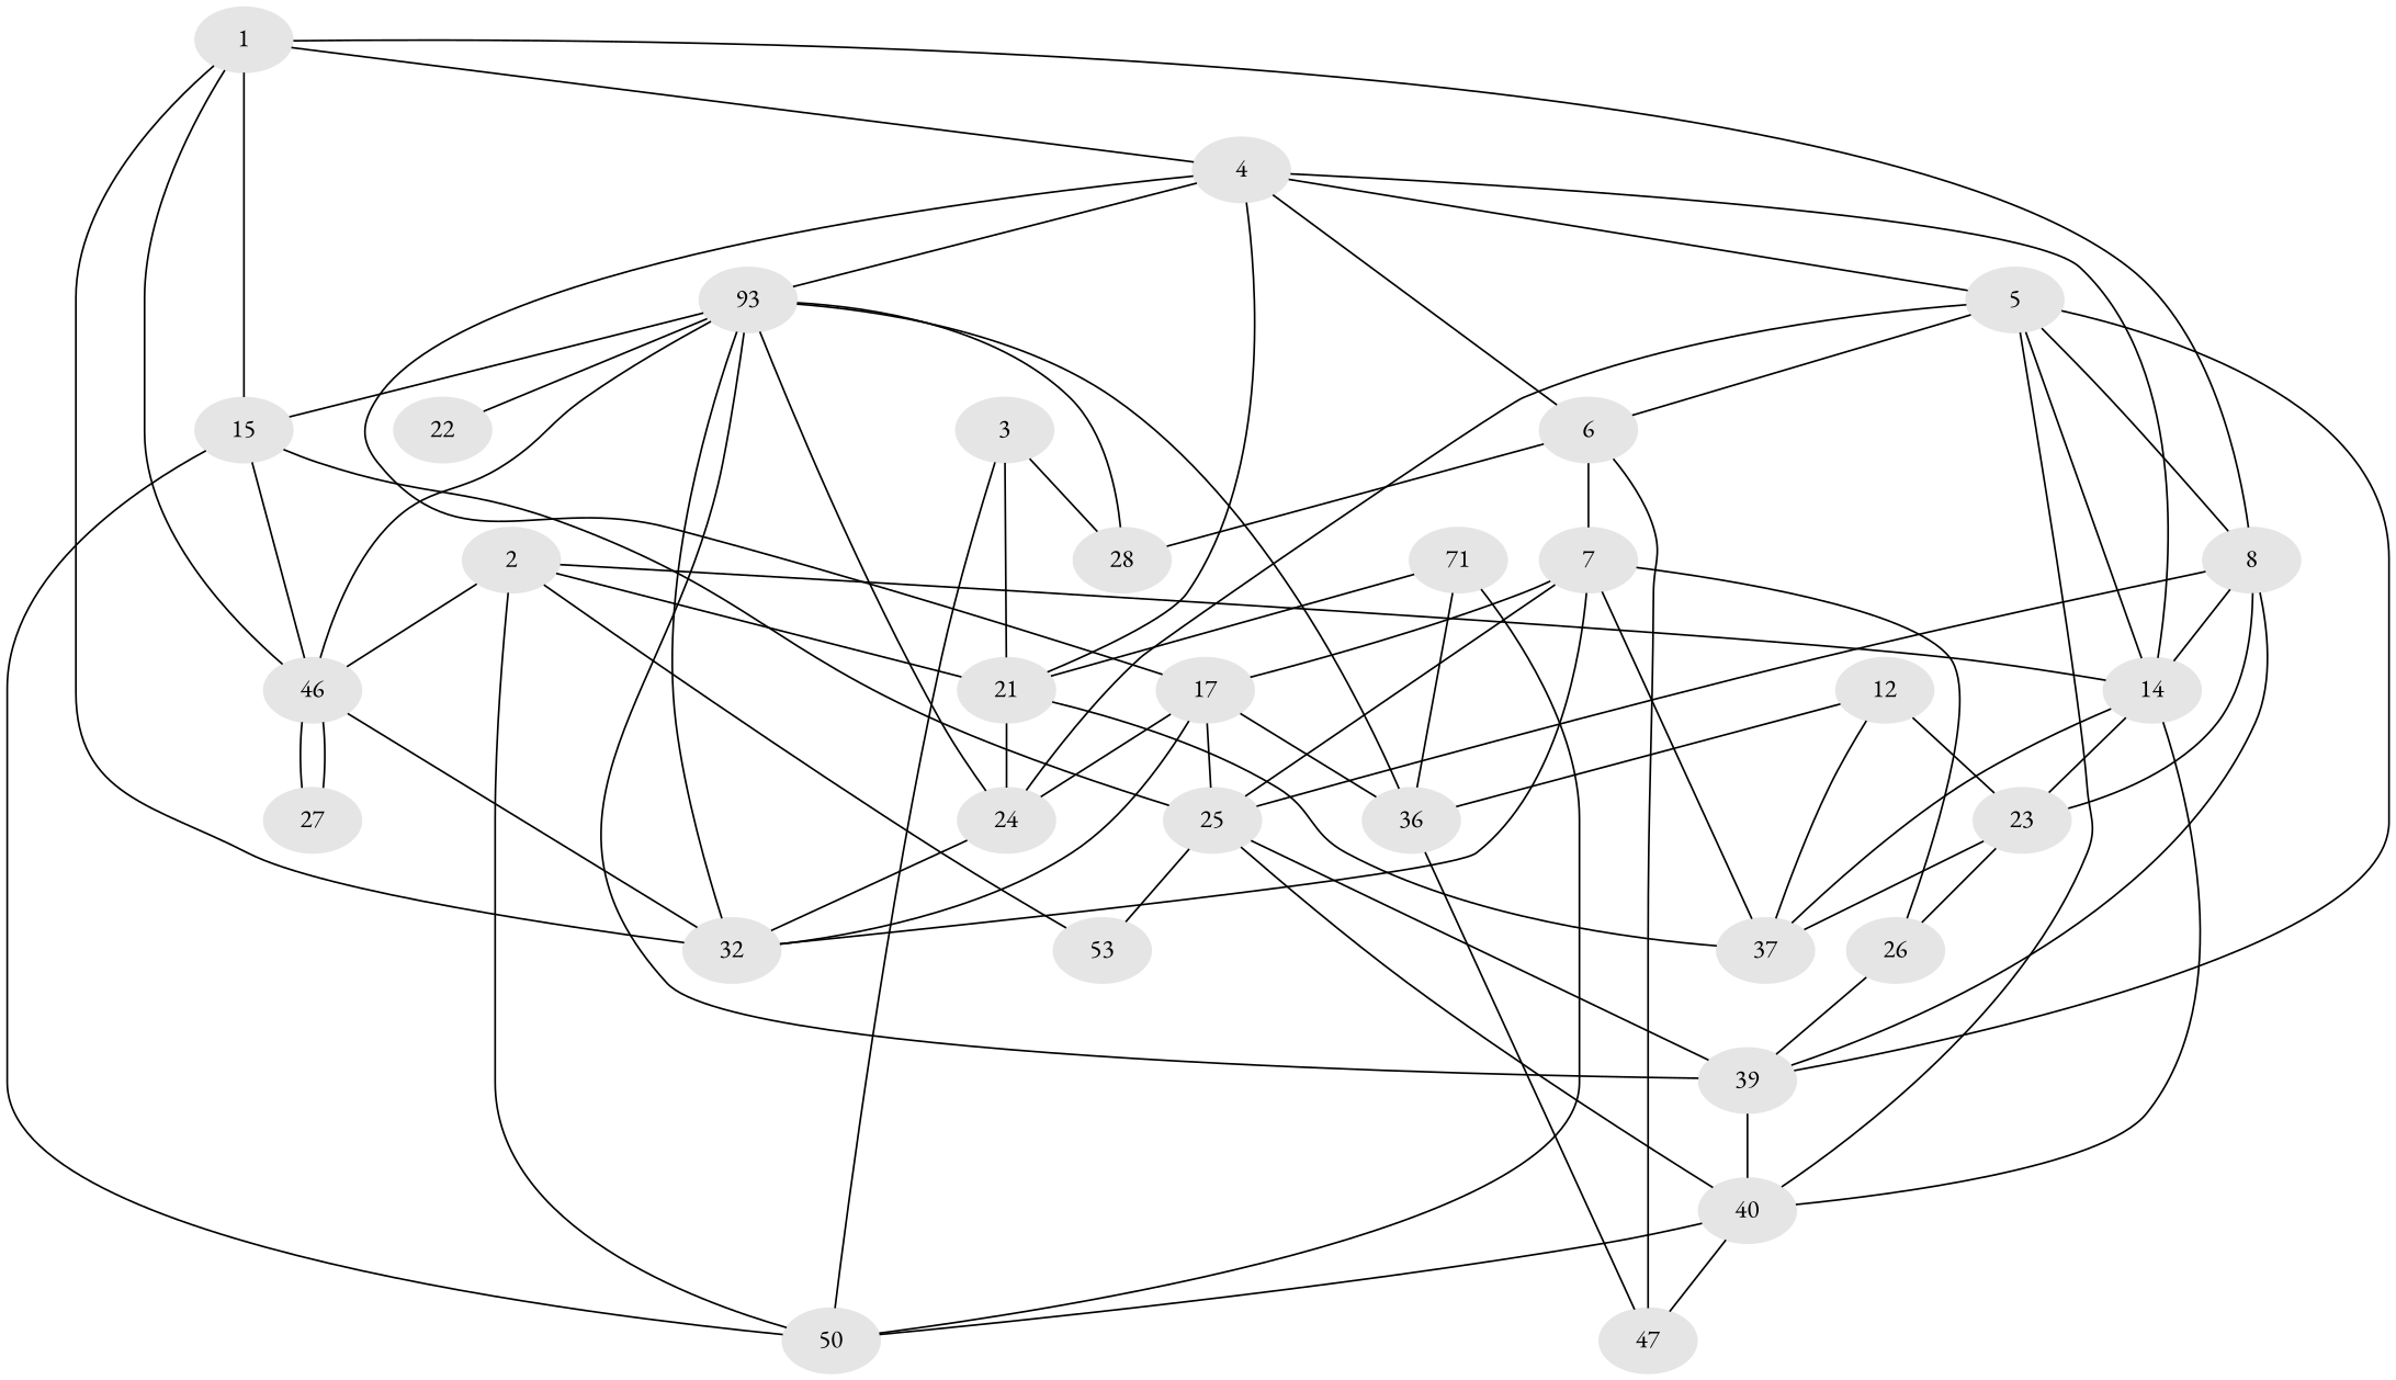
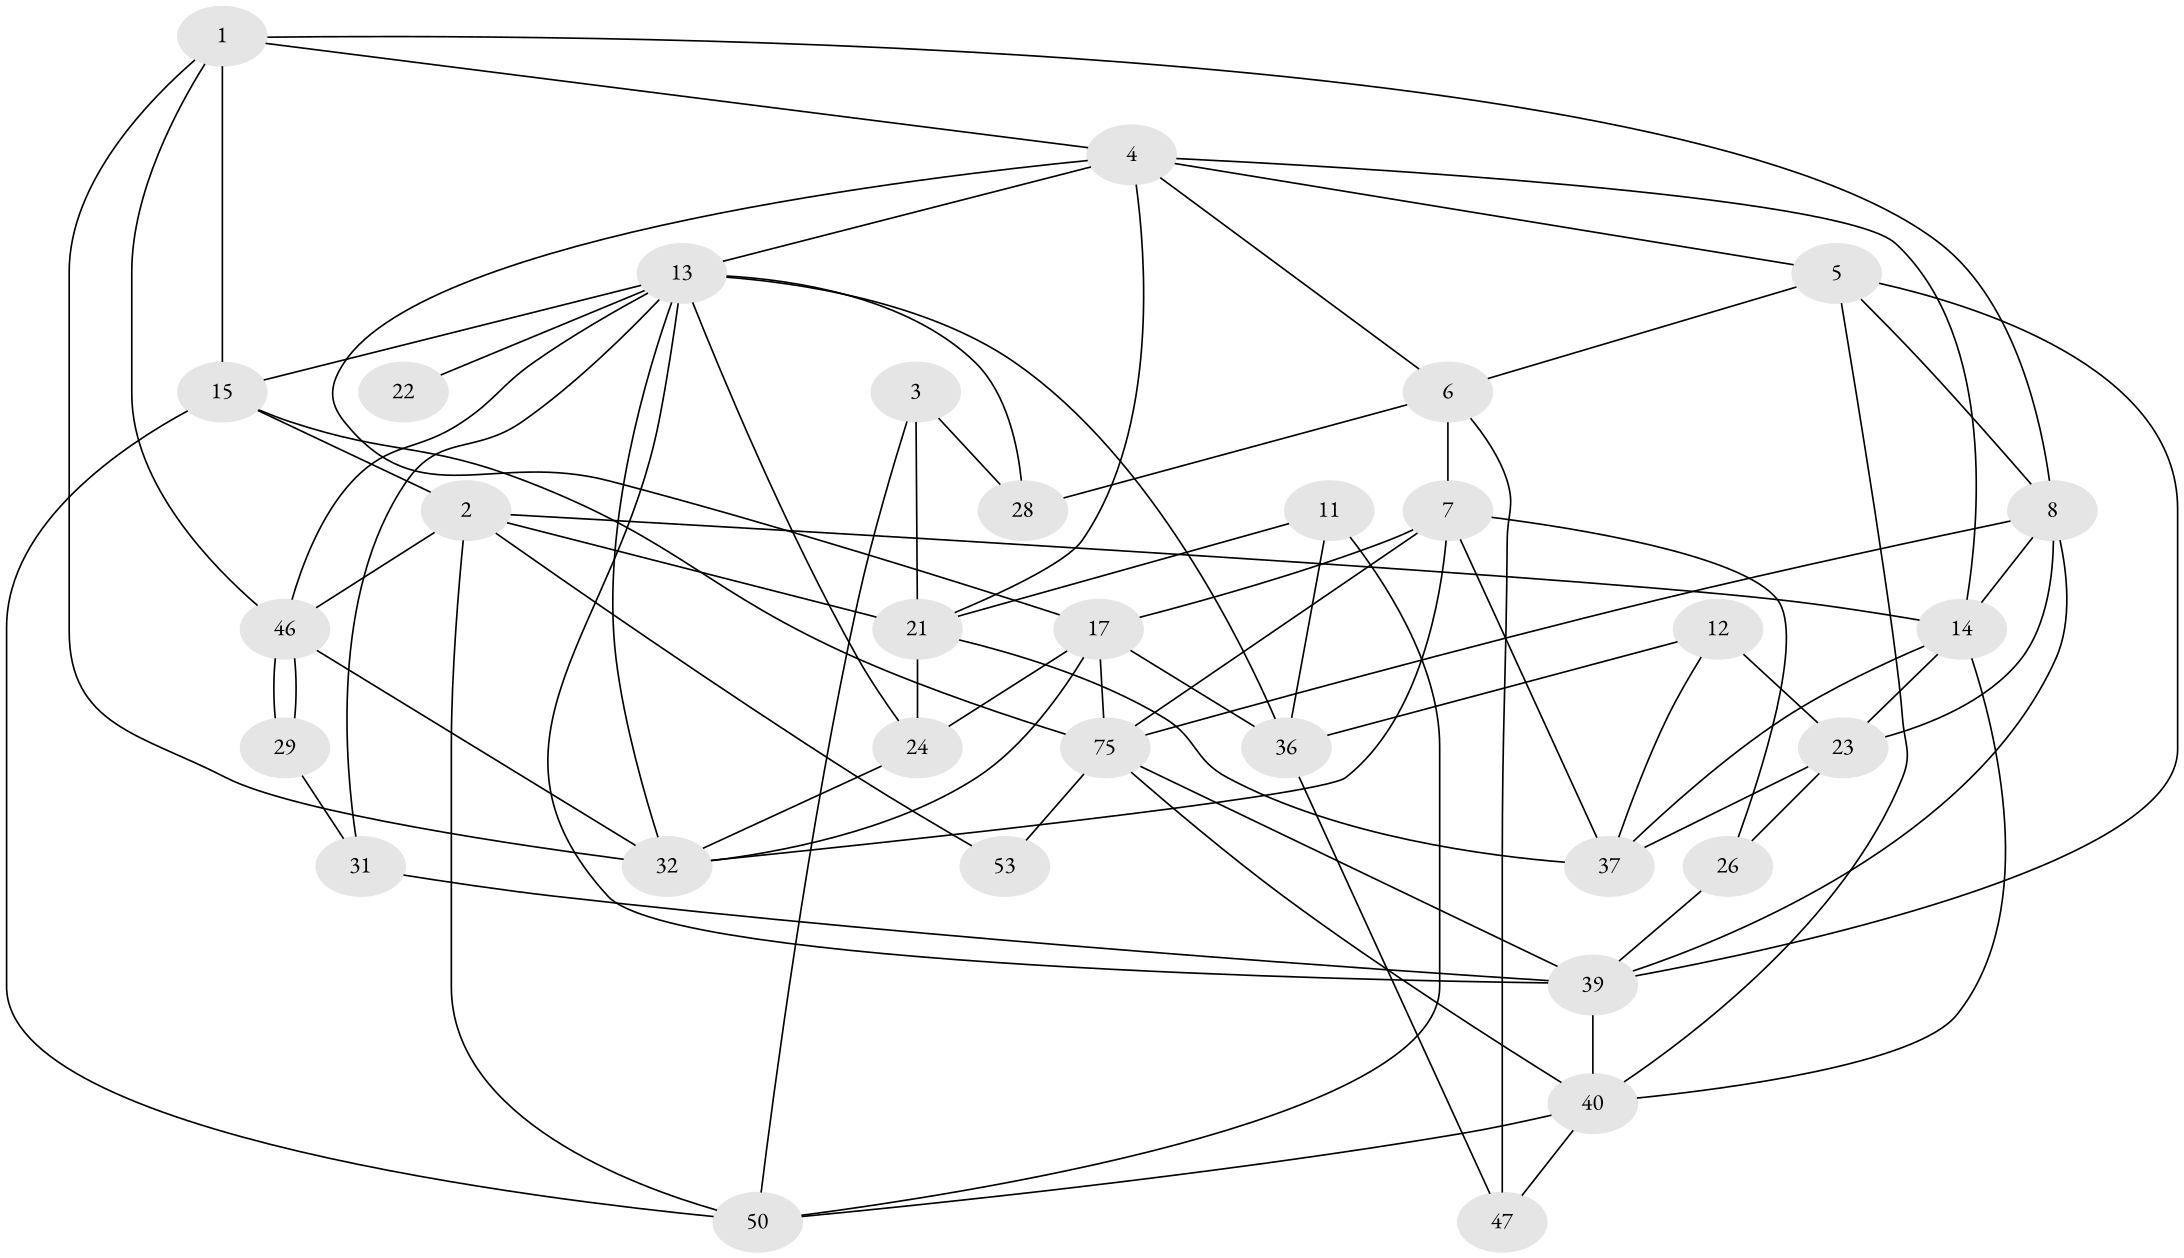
  graph {
    fontname="EB Garamond"
    node [color=gray90 fontname="EB Garamond" style=filled]
    edge [fontname="EB Garamond"]
    1 [super="+18"]
    4 [super="+30"]
    8 [super="+44"]
    15 [super="+20"]
    n5 [label=46 super="+29"]
    32 [super="+34"]
    14 [super="+19"]
    21 [super="+54"]
    5 [super="+43"]
    6
-   13 [super="+28" label=93]
+   13 [super="+28"]
    17 [super="+51"]
    39 [super="+49"]
-   25 [super="+35"]
+   25 [super="+35" label=75]
    23 [super="+33"]
    50
-   27
+   27 [label=29]
    2 [super="+9"]
    53
    40 [super="+46"]
    37 [super="+42"]
    24 [super="+52"]
    3
    n24 [label=28]
    7 [super="+10"]
    47
    22
    36 [super="+45"]
+   31 [super="+48"]
    26
-   11 [super="+41" label=71]
+   11 [super="+41"]
    12
    1 -- 4
    1 -- 8
    1 -- 15
    1 -- n5
    1 -- 32
    4 -- 14
    4 -- 21
    4 -- 5
    4 -- 6
    4 -- 13
    4 -- 17
    8 -- 14
    8 -- 39 [weight=2]
    8 -- 25
    8 -- 23
-   15 -- n5
+   15 -- 2
    15 -- 25
    15 -- 50
    n5 -- 32
    n5 -- 27
    n5 -- 27
    14 -- 23
    14 -- 40
    14 -- 37
    21 -- 37
    21 -- 24
    5 -- 8
-   5 -- 14
    5 -- 6
    5 -- 39
    5 -- 40
-   5 -- 24
    6 -- n24
    6 -- 7
    6 -- 47
    13 -- 15
    13 -- n5
    13 -- 32
    13 -- 39 [weight=2]
    13 -- 24
    13 -- n24
    13 -- 22
    13 -- 36
+   13 -- 31
    17 -- 32
    17 -- 25
    17 -- 24
    17 -- 36
    39 -- 40
    25 -- 39
    25 -- 53
    25 -- 40
    23 -- 37
    23 -- 26
+   27 -- 31
    2 -- n5
    2 -- 14
    2 -- 21
    2 -- 50
    2 -- 53
    40 -- 50
    40 -- 47
    24 -- 32
    3 -- 21
    3 -- 50
    3 -- n24
    7 -- 32
    7 -- 17
    7 -- 25
    7 -- 37
    7 -- 26
    36 -- 47
+   31 -- 39 [weight=2]
    26 -- 39
    11 -- 21
    11 -- 50
    11 -- 36
    12 -- 23
    12 -- 37
    12 -- 36
  }
